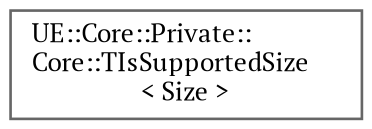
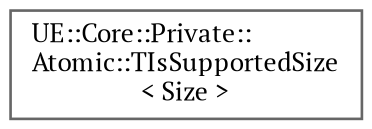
  digraph {
    rankdir=LR
    fontname="PT Serif"
-   n1 [color=grey40 fillcolor=white fontname="PT Serif" fontsize=10 height=0.2 label="UE::Core::Private::\lCore::TIsSupportedSize\l\< Size \>" shape=box style=filled width=0.4]
+   n1 [color=grey40 fillcolor=white fontname="PT Serif" fontsize=10 height=0.2 label="UE::Core::Private::\lAtomic::TIsSupportedSize\l\< Size \>" shape=box style=filled width=0.4]
  }
